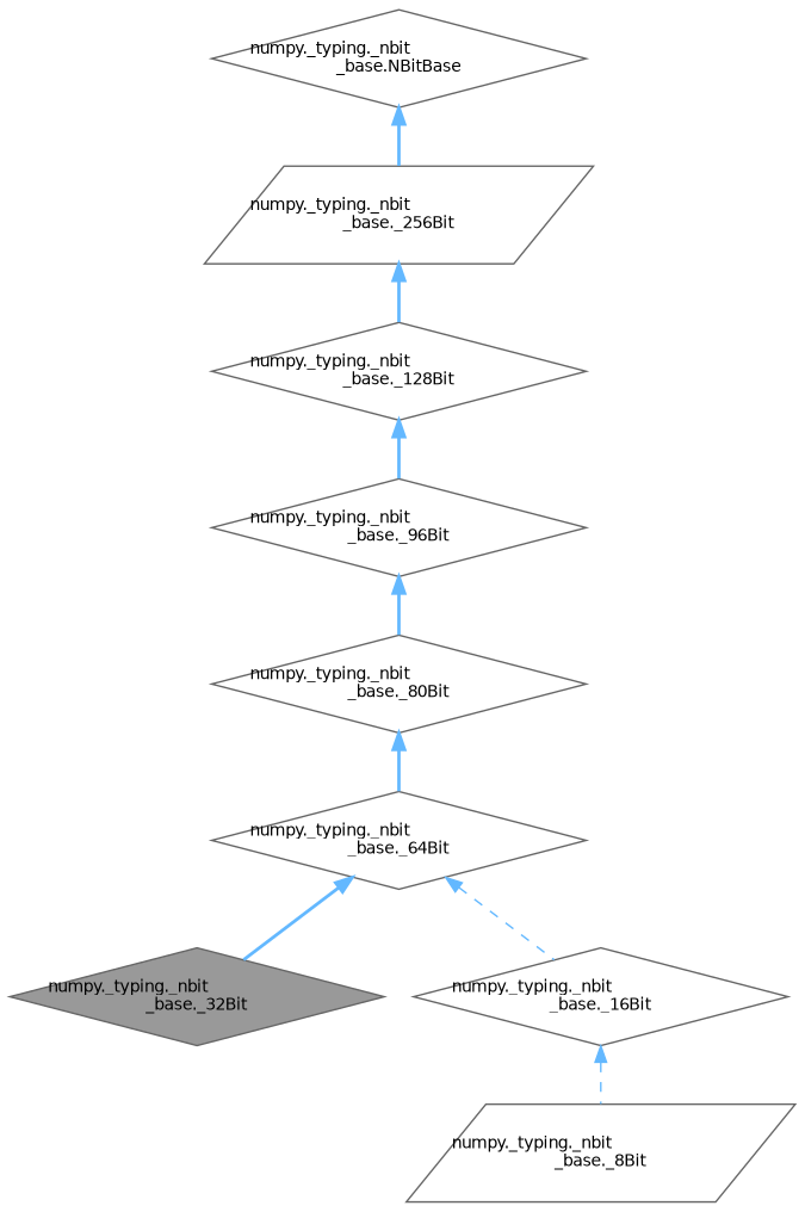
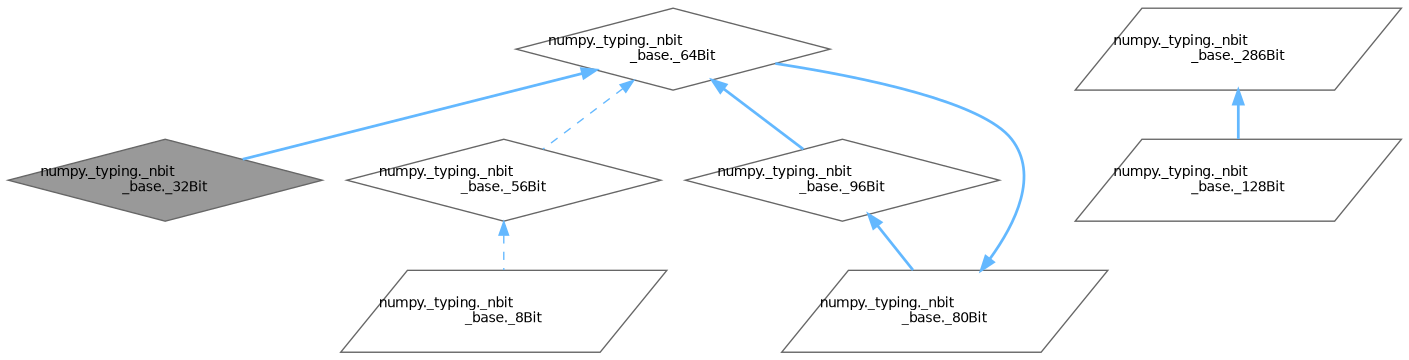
  digraph {
    node [color=gray40 fillcolor=white fontname=Helvetica fontsize=10 shape=diamond style=filled]
    edge [color=steelblue1 dir=back fontname=Helvetica fontsize=10 labelfontname=Helvetica labelfontsize=10 style=bold]
    n1 [fillcolor=grey60 fontcolor=black height=0.2 label="numpy._typing._nbit\l_base._32Bit" width=0.4]
-   n2 [height=0.2 label="numpy._typing._nbit\l_base._16Bit" width=0.4]
+   n2 [height=0.2 label="numpy._typing._nbit\l_base._56Bit" width=0.4]
    n3 [height=0.2 label="numpy._typing._nbit\l_base._8Bit" shape=parallelogram width=0.4]
    n4 [height=0.2 label="numpy._typing._nbit\l_base._64Bit" width=0.4]
-   n5 [height=0.2 label="numpy._typing._nbit\l_base._80Bit" width=0.4]
+   n5 [height=0.2 label="numpy._typing._nbit\l_base._80Bit" shape=parallelogram width=0.4]
    n6 [height=0.2 label="numpy._typing._nbit\l_base._96Bit" width=0.4]
-   n7 [height=0.2 label="numpy._typing._nbit\l_base._128Bit" width=0.4]
-   n8 [height=0.2 label="numpy._typing._nbit\l_base._256Bit" shape=parallelogram width=0.4]
-   n9 [height=0.2 label="numpy._typing._nbit\l_base.NBitBase" width=0.4]
+   n7 [height=0.2 label="numpy._typing._nbit\l_base._128Bit" shape=parallelogram width=0.4]
+   n8 [height=0.2 label="numpy._typing._nbit\l_base._286Bit" shape=parallelogram width=0.4]
    n2 -> n3 [style=dashed]
    n4 -> n1
    n4 -> n2 [style=dashed]
    n5 -> n4
    n6 -> n5
-   n7 -> n6
+   n4 -> n6
    n8 -> n7
-   n9 -> n8
  }
